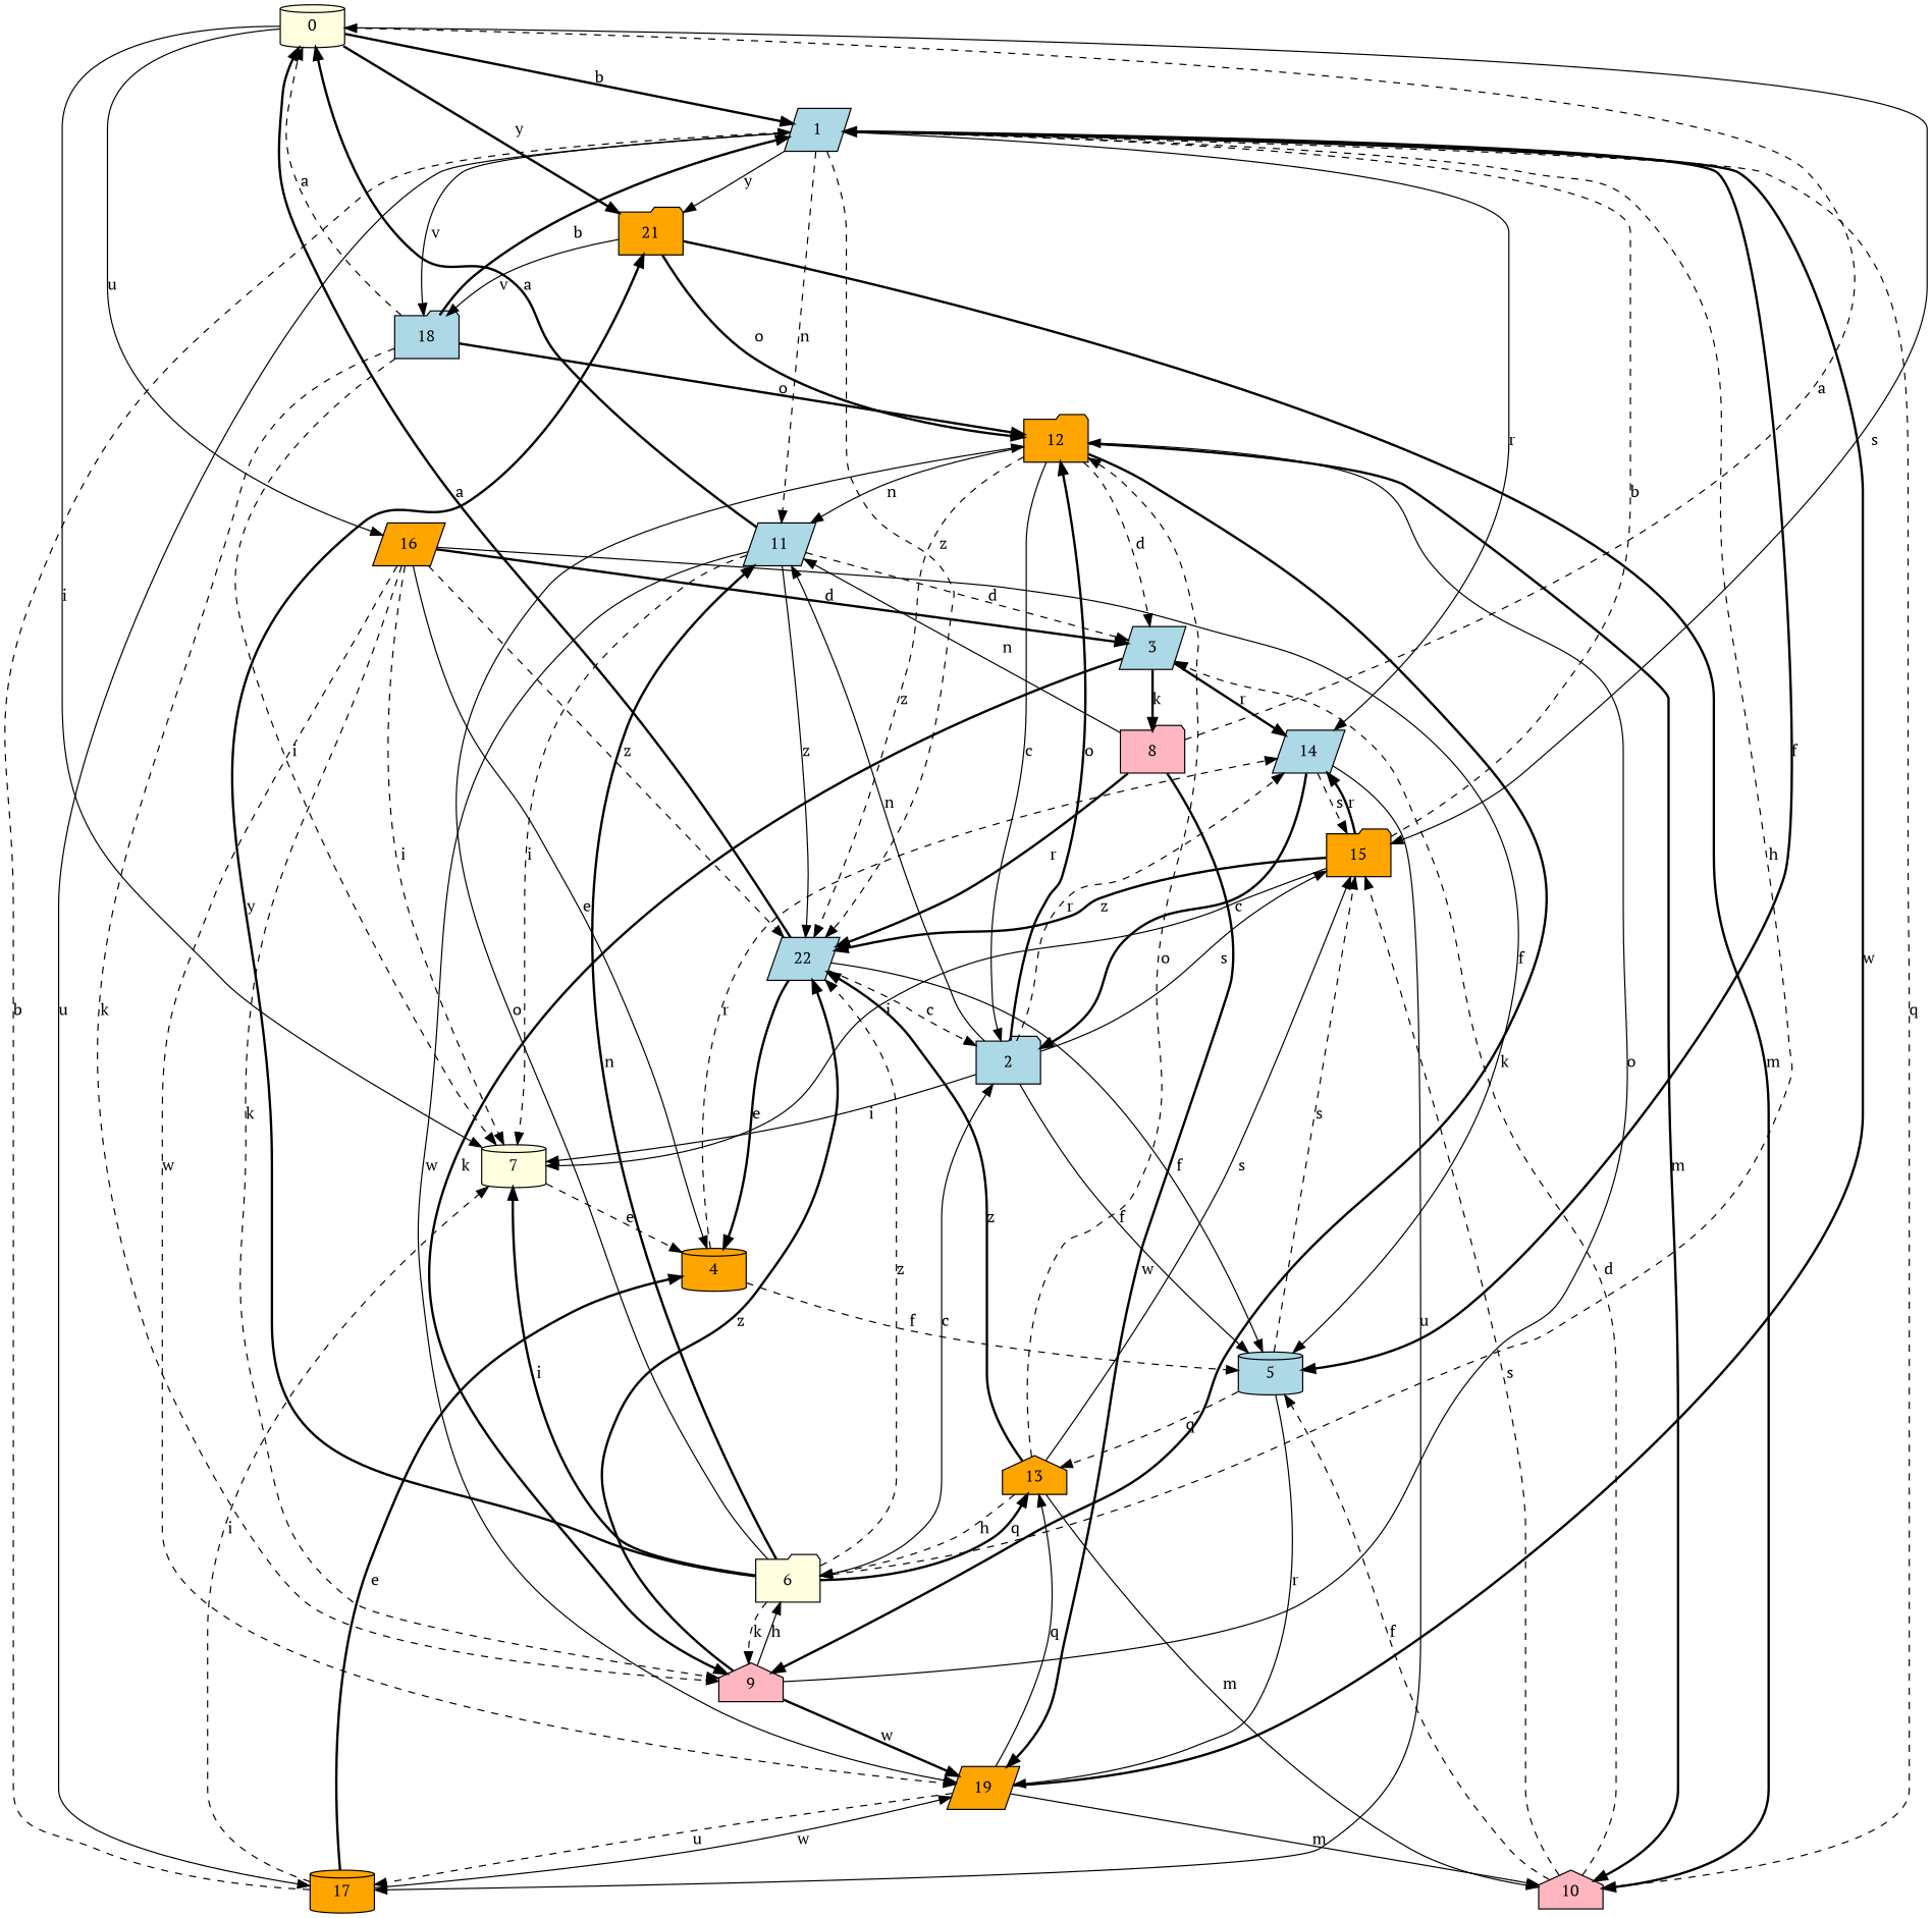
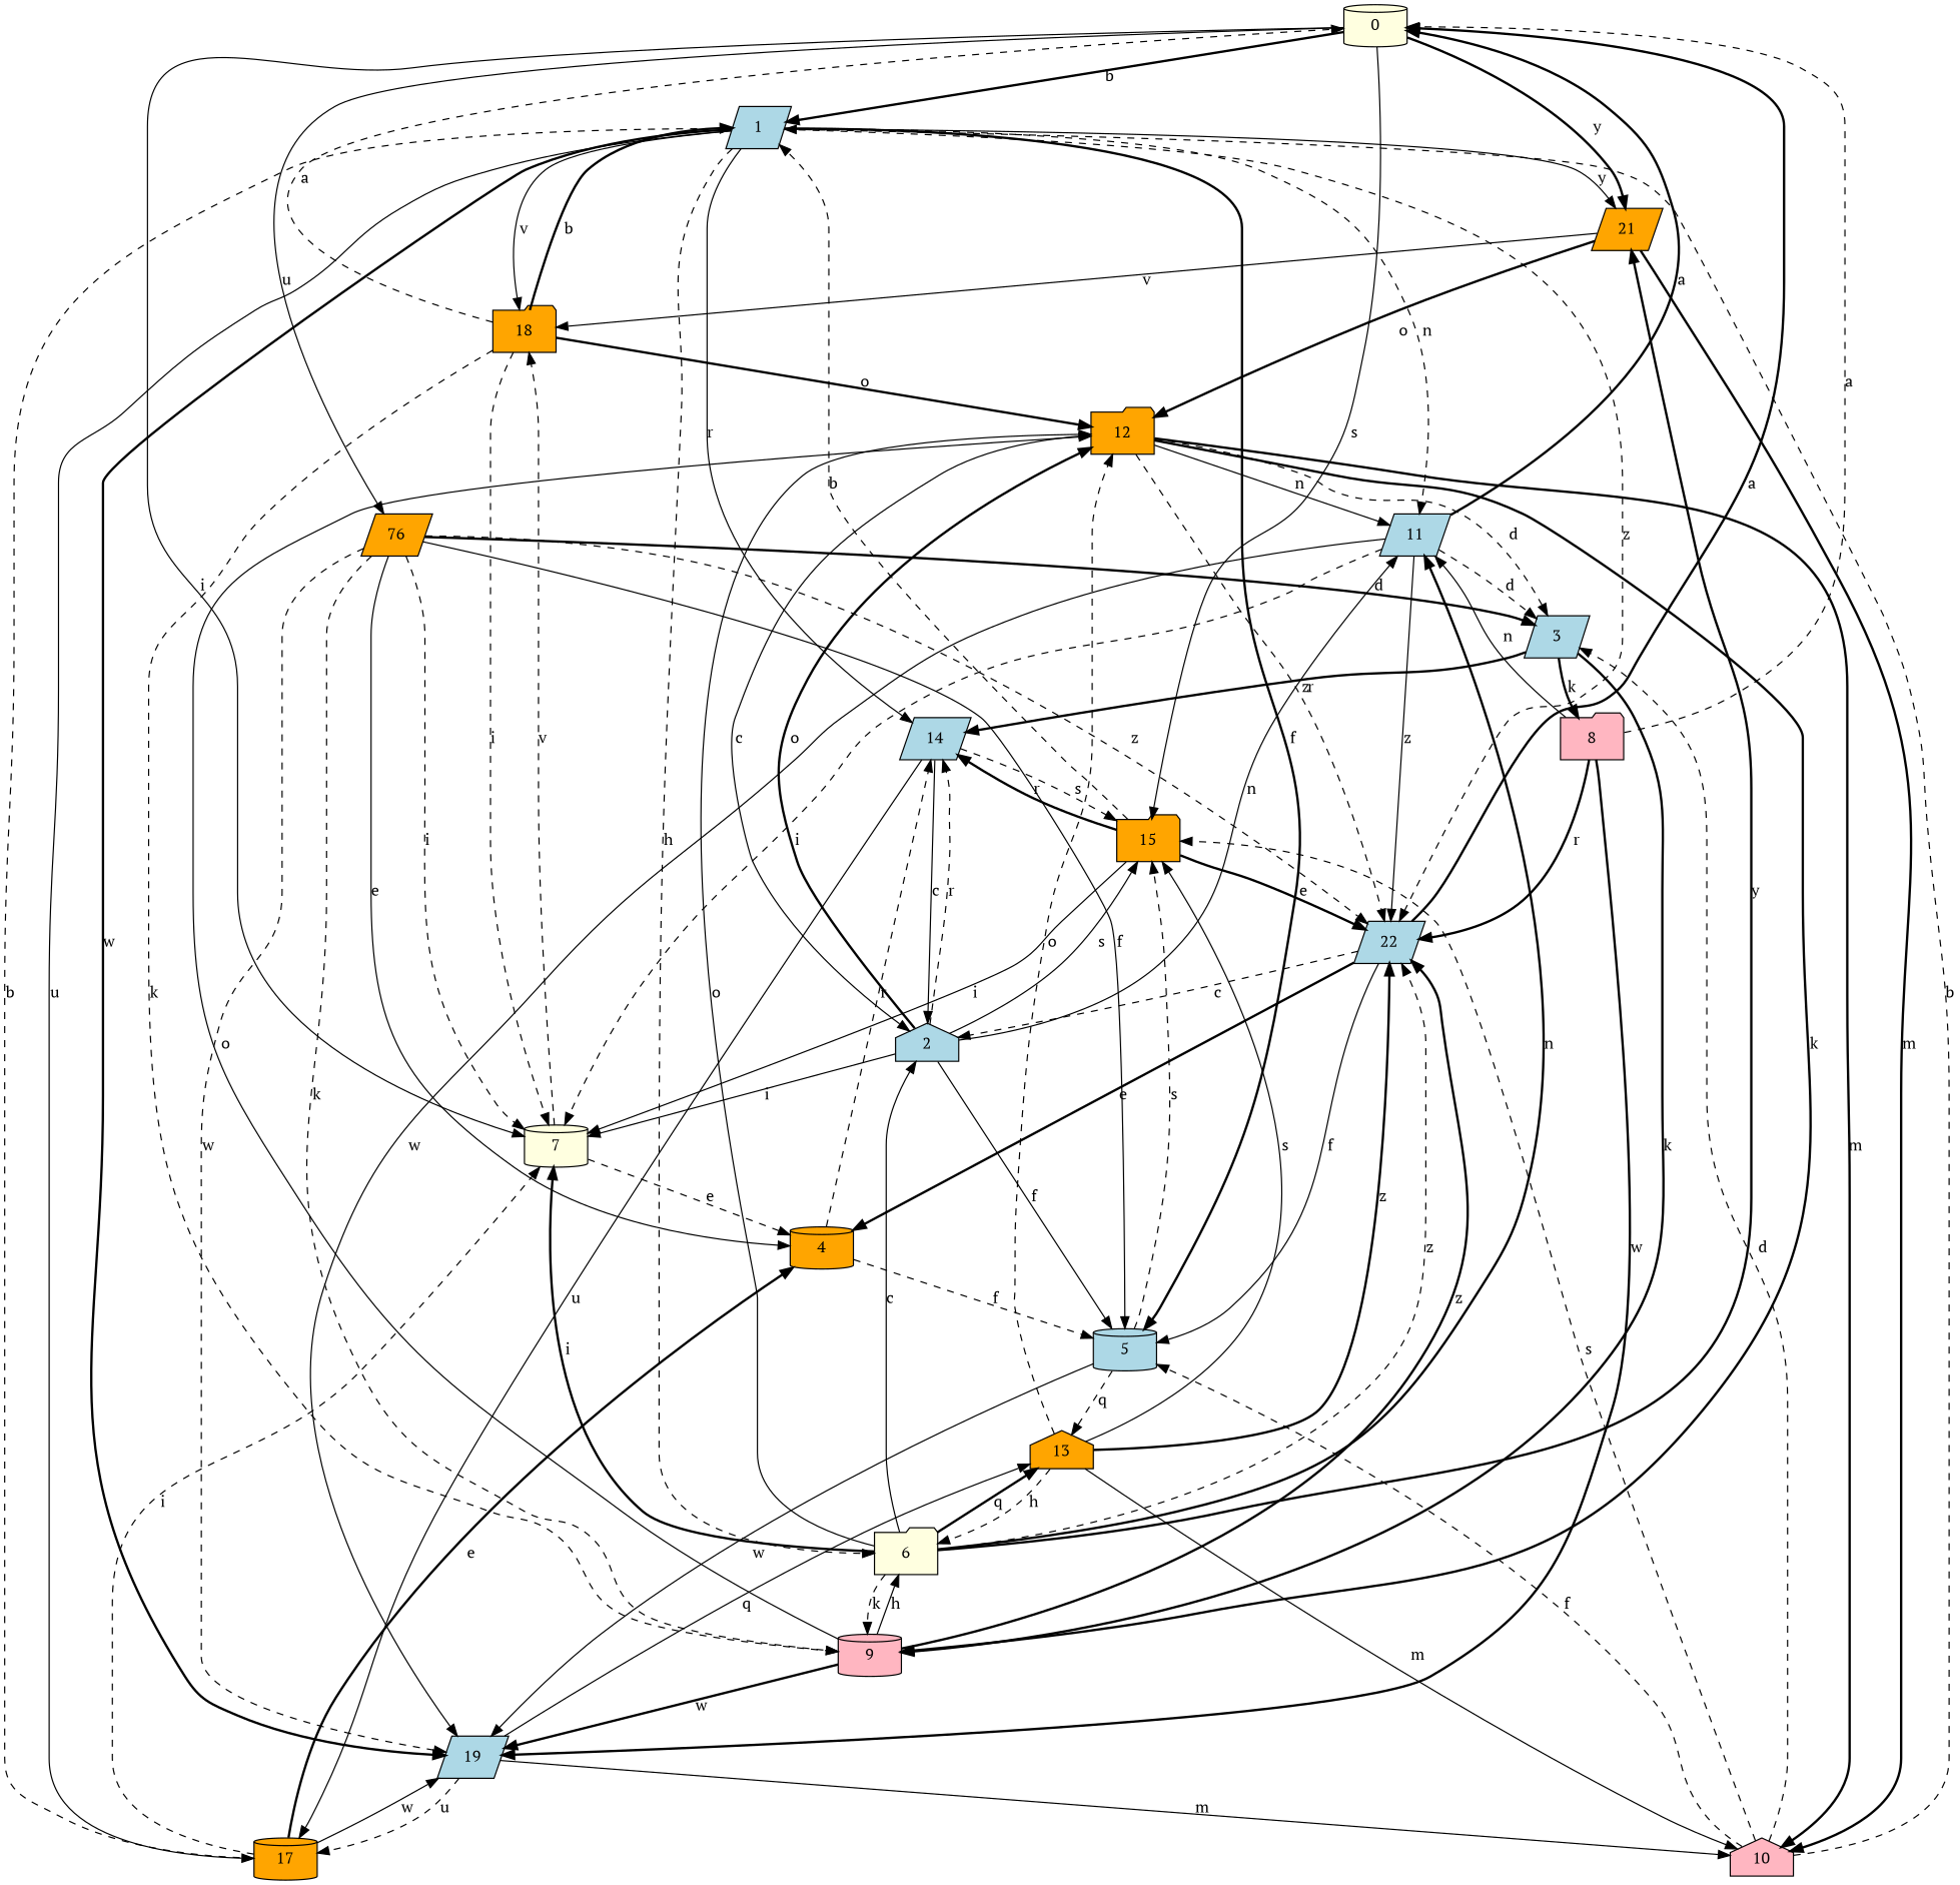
  strict digraph {
    fontname="PT Serif"
    node [fillcolor=lightblue fontname="PT Serif" shape=parallelogram style=filled]
    edge [fontname="PT Serif" style=dashed]
    0 [fillcolor=lightyellow shape=cylinder]
    1
    7 [fillcolor=lightyellow shape=cylinder]
    15 [fillcolor=orange shape=folder]
-   16 [fillcolor=orange]
-   21 [fillcolor=orange shape=folder]
+   16 [fillcolor=orange label=76]
+   21 [fillcolor=orange]
    5 [shape=cylinder]
    6 [fillcolor=lightyellow shape=folder]
    11
    14
    17 [fillcolor=orange shape=cylinder]
-   18 [shape=folder]
-   19 [fillcolor=orange]
+   18 [fillcolor=orange shape=folder]
+   19
    22
    4 [fillcolor=orange shape=cylinder]
    3
-   9 [fillcolor=lightpink shape=house]
+   9 [fillcolor=lightpink shape=cylinder]
    12 [fillcolor=orange shape=folder]
    10 [fillcolor=lightpink shape=house]
    13 [fillcolor=orange shape=house]
-   2 [shape=folder]
+   2 [shape=house]
    8 [fillcolor=lightpink shape=folder]
    0 -> 1 [label=b style=bold]
    0 -> 7 [label=i style=solid]
    0 -> 15 [label=s style=solid]
    0 -> 16 [label=u style=solid]
    0 -> 21 [label=y style=bold]
    1 -> 21 [label=y style=solid]
    1 -> 5 [label=f style=bold]
    1 -> 6 [label=h]
    1 -> 11 [label=n]
    1 -> 14 [label=r style=solid]
    1 -> 17 [label=u style=solid]
    1 -> 18 [label=v style=solid]
-   19 -> 1 [label=w style=bold]
+   1 -> 19 [label=w style=bold]
    1 -> 22 [label=z]
+   7 -> 18 [label=v]
    7 -> 4 [label=e]
    15 -> 1 [label=b]
    15 -> 7 [label=i style=solid]
    15 -> 14 [label=r style=bold]
-   15 -> 22 [label=z style=bold]
+   15 -> 22 [label=e style=bold]
    16 -> 7 [label=i]
    16 -> 5 [label=f style=solid]
    16 -> 19 [label=w]
    16 -> 22 [label=z]
    16 -> 4 [label=e style=solid]
    16 -> 3 [label=d style=bold]
    16 -> 9 [label=k]
    21 -> 18 [label=v style=solid]
    21 -> 12 [label=o style=bold]
    21 -> 10 [label=m style=bold]
    5 -> 15 [label=s]
-   5 -> 19 [label=r style=solid]
+   5 -> 19 [label=w style=solid]
    5 -> 13 [label=q]
    6 -> 7 [label=i style=bold]
    6 -> 21 [label=y style=bold]
    6 -> 11 [label=n style=bold]
    6 -> 22 [label=z]
    6 -> 9 [label=k]
    6 -> 12 [label=o style=solid]
    6 -> 13 [label=q style=bold]
    6 -> 2 [label=c style=solid]
    11 -> 0 [label=a style=bold]
    11 -> 7 [label=i]
    11 -> 19 [label=w style=solid]
    11 -> 22 [label=z style=solid]
    11 -> 3 [label=d]
    14 -> 15 [label=s]
    14 -> 17 [label=u style=solid]
-   14 -> 2 [label=c style=bold]
+   14 -> 2 [label=c style=solid]
    17 -> 1 [label=b]
    17 -> 7 [label=i]
    17 -> 19 [label=w style=solid]
    17 -> 4 [label=e style=bold]
    18 -> 0 [label=a]
    18 -> 1 [label=b style=bold]
    18 -> 7 [label=i]
    18 -> 9 [label=k]
    18 -> 12 [label=o style=bold]
    19 -> 17 [label=u]
    19 -> 10 [label=m style=solid]
    19 -> 13 [label=q style=solid]
    22 -> 0 [label=a style=bold]
    22 -> 5 [label=f style=solid]
    22 -> 4 [label=e style=bold]
    22 -> 2 [label=c]
    4 -> 5 [label=f]
    4 -> 14 [label=r]
    3 -> 14 [label=r style=bold]
    3 -> 9 [label=k style=bold]
    3 -> 8 [label=k style=bold]
    9 -> 6 [label=h style=solid]
    9 -> 19 [label=w style=bold]
    9 -> 22 [label=z style=bold]
    9 -> 12 [label=o style=solid]
    12 -> 11 [label=n style=solid]
    12 -> 22 [label=z]
    12 -> 3 [label=d]
    12 -> 9 [label=k style=bold]
    12 -> 10 [label=m style=bold]
    12 -> 2 [label=c style=solid]
-   10 -> 1 [label=q]
+   10 -> 1 [label=b]
    10 -> 15 [label=s]
    10 -> 5 [label=f]
    10 -> 3 [label=d]
    13 -> 15 [label=s style=solid]
    13 -> 6 [label=h]
    13 -> 22 [label=z style=bold]
    13 -> 12 [label=o]
    13 -> 10 [label=m style=solid]
    2 -> 7 [label=i style=solid]
    2 -> 15 [label=s style=solid]
    2 -> 5 [label=f style=solid]
    2 -> 11 [label=n style=solid]
    2 -> 14 [label=r]
    2 -> 12 [label=o style=bold]
    8 -> 0 [label=a]
    8 -> 11 [label=n style=solid]
    8 -> 19 [label=w style=bold]
    8 -> 22 [label=r style=bold]
  }
